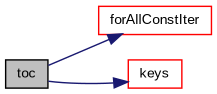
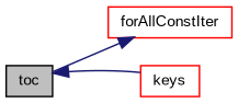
  digraph {
    fontname="Liberation Sans"
    rankdir=LR
    node [color=red fontname="Liberation Sans" fontsize=10 shape=record]
    edge [color=midnightblue fontname="Liberation Sans" fontsize=10 labelfontname=Helvetica labelfontsize=10 style=solid]
    n1 [color=black fillcolor=grey75 fontcolor=black height=0.2 label=toc style=filled width=0.4]
    n2 [height=0.2 label=forAllConstIter width=0.4]
    n3 [height=0.2 label=keys width=0.4]
    n1 -> n2
-   n1 -> n3
+   n3 -> n1
  }
